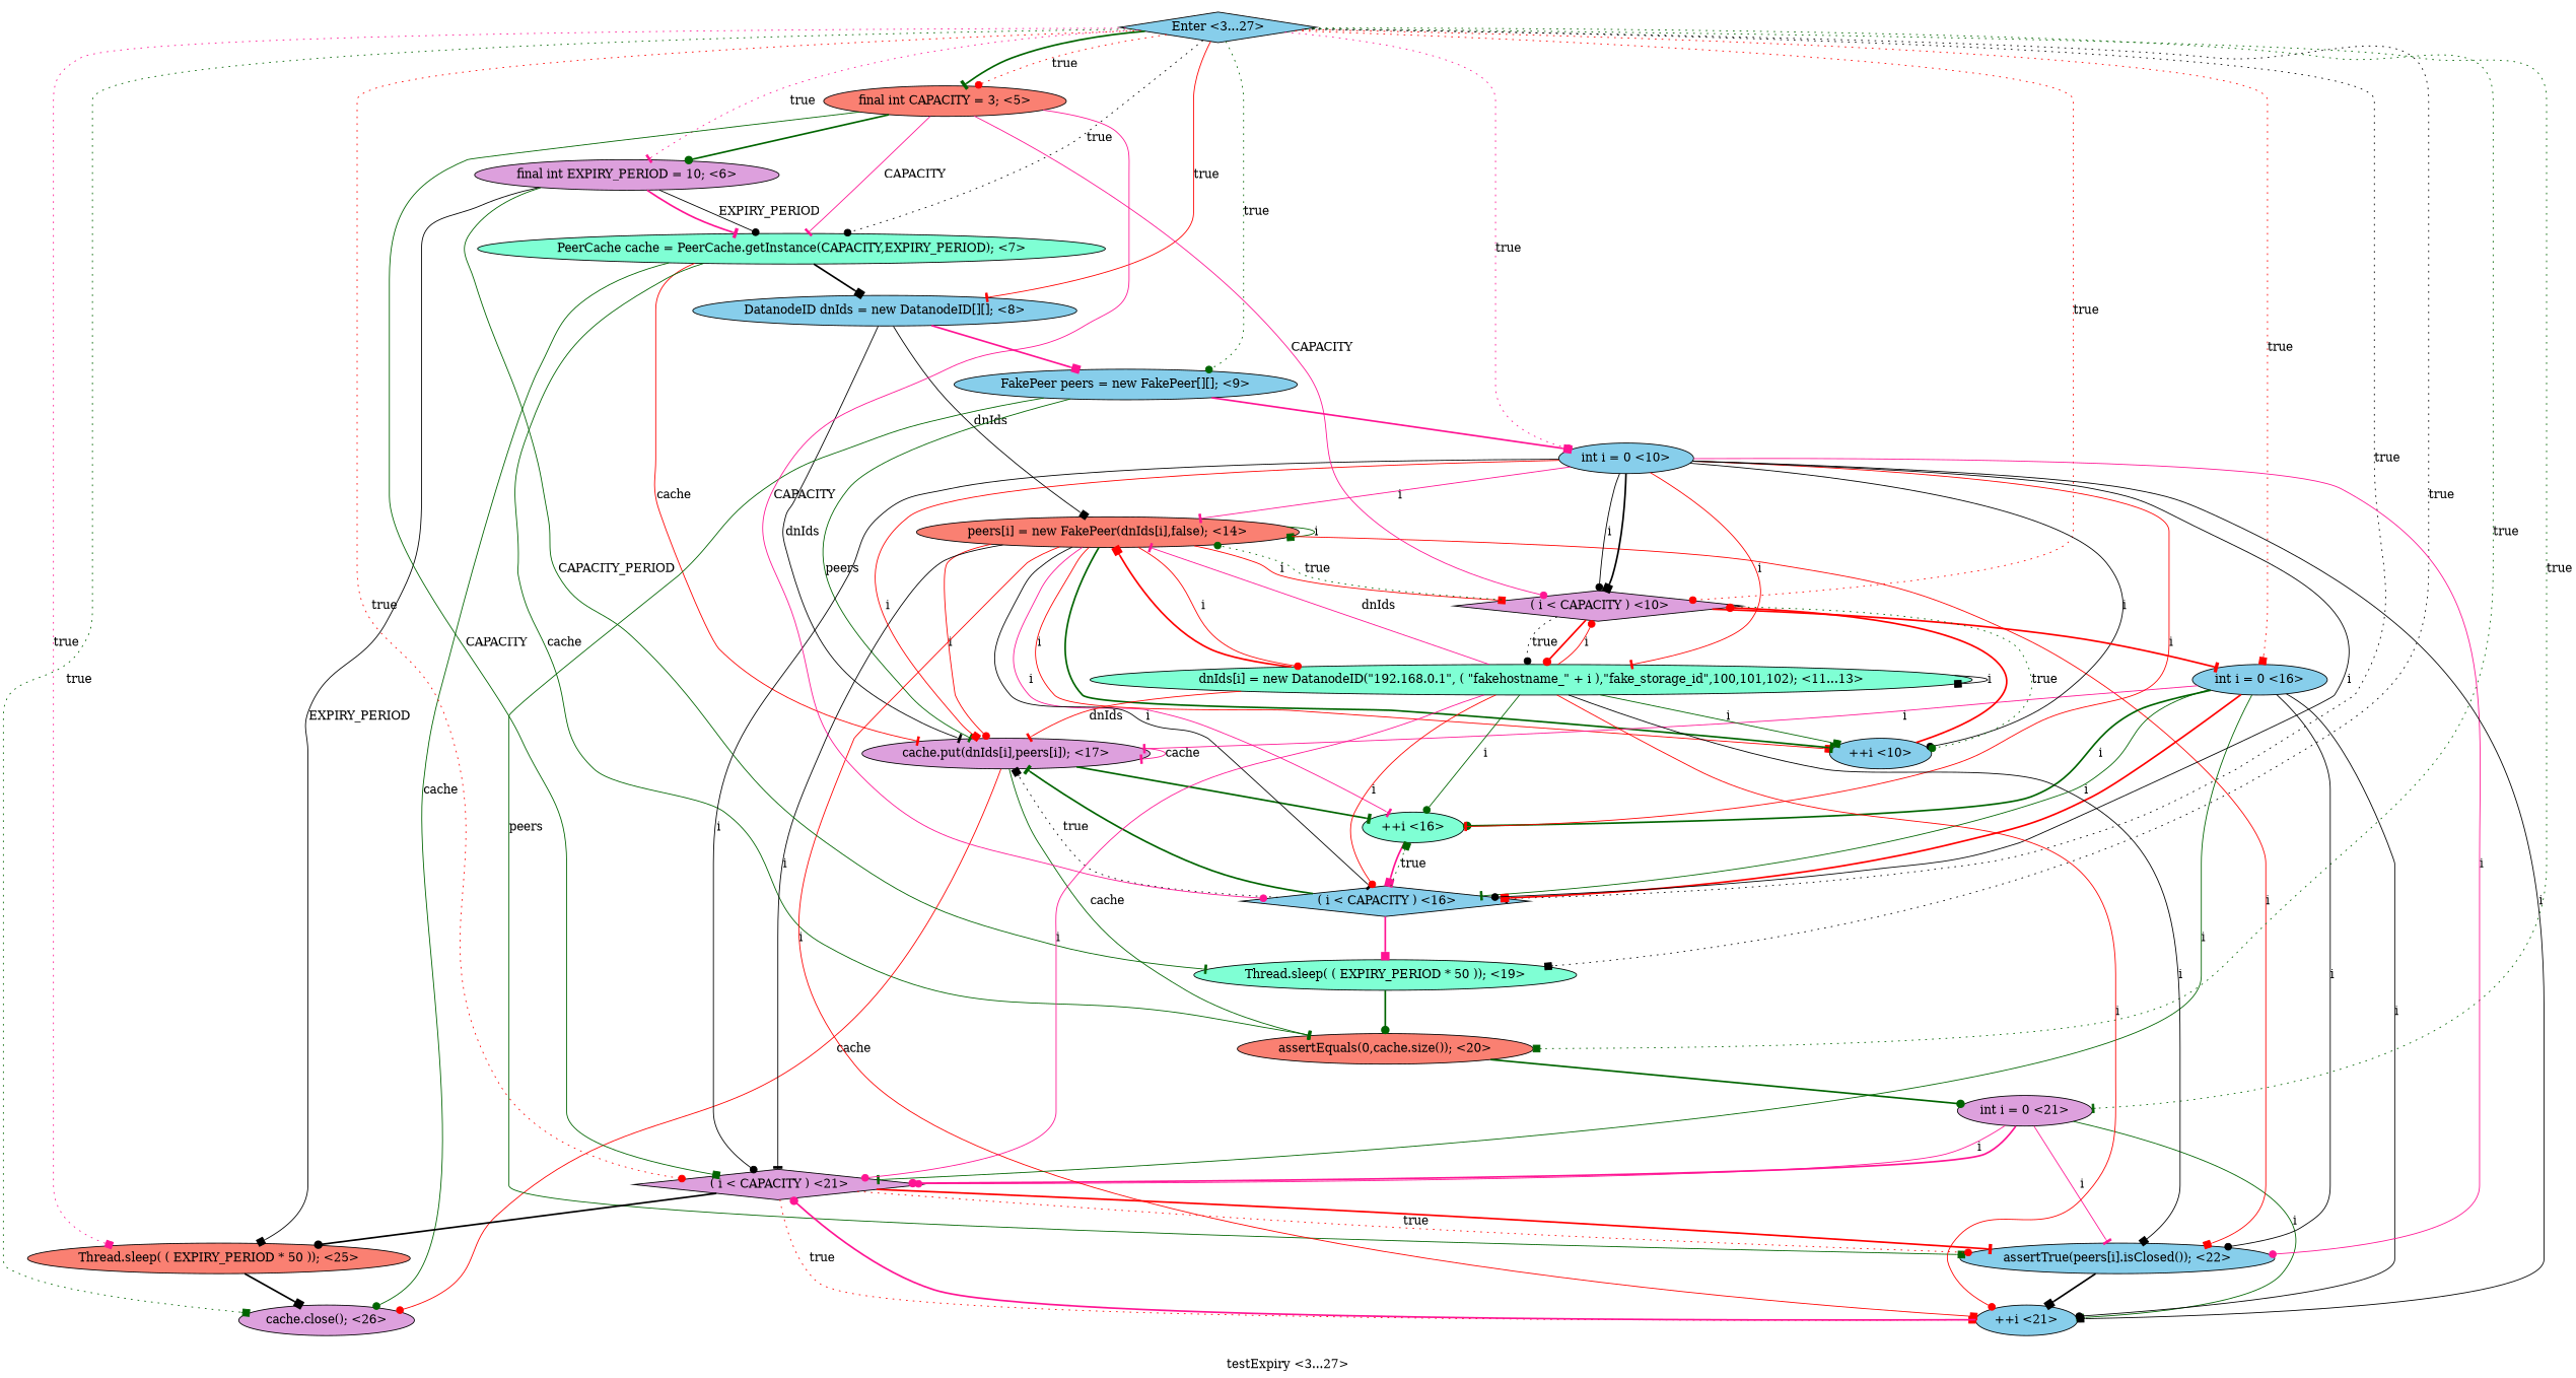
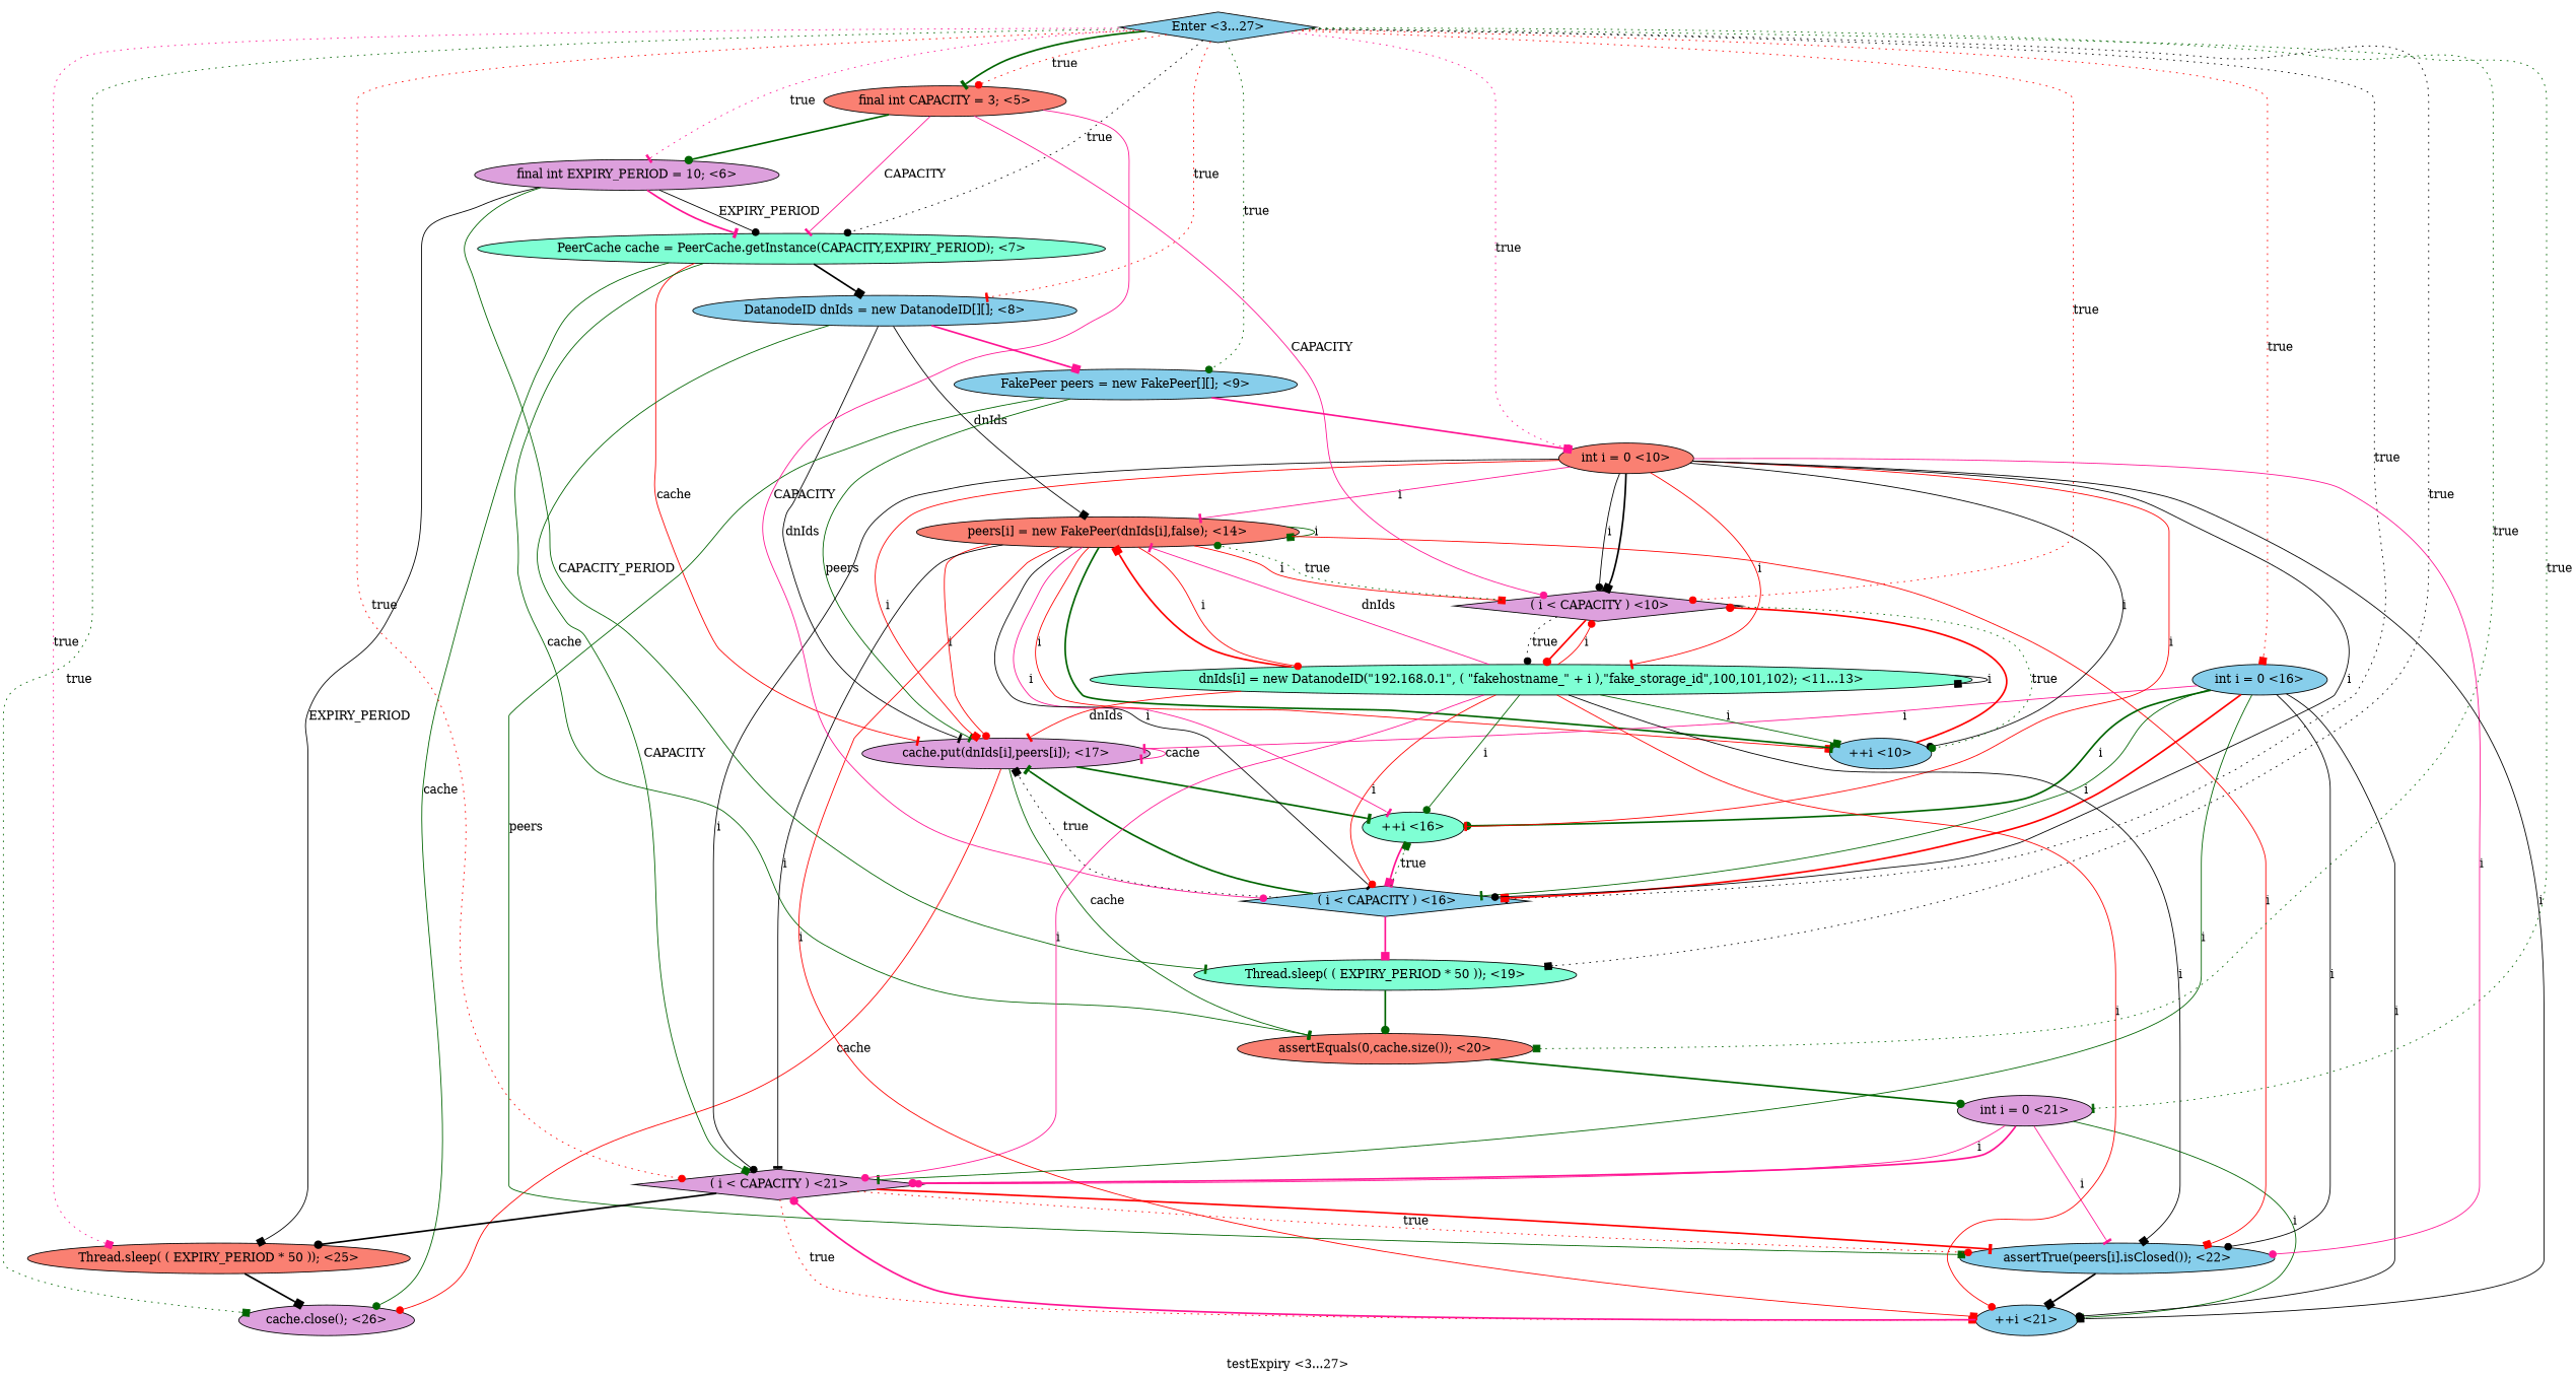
  digraph {
    label="testExpiry <3...27>"
    node [fillcolor=skyblue shape=ellipse style=filled]
    edge [arrowhead=dot color=darkgreen style=solid]
    n1 [fillcolor=aquamarine label="PeerCache cache = PeerCache.getInstance(CAPACITY,EXPIRY_PERIOD); <7>"]
    n2 [fillcolor=plum label="cache.close(); <26>"]
    n3 [fillcolor=plum label="cache.put(dnIds[i],peers[i]); <17>"]
    n4 [fillcolor=salmon label="assertEquals(0,cache.size()); <20>"]
    n5 [label="DatanodeID dnIds = new DatanodeID[][]; <8>"]
    n6 [fillcolor=aquamarine label="++i <16>"]
    n7 [fillcolor=plum label="int i = 0 <21>"]
    n8 [label="FakePeer peers = new FakePeer[][]; <9>"]
    n9 [fillcolor=salmon label="peers[i] = new FakePeer(dnIds[i],false); <14>"]
    n10 [label=" ( i < CAPACITY ) <16>" shape=diamond]
    n11 [label="Enter <3...27>" shape=diamond]
    n12 [fillcolor=aquamarine label="Thread.sleep( ( EXPIRY_PERIOD * 50 )); <19>"]
    n13 [fillcolor=salmon label="Thread.sleep( ( EXPIRY_PERIOD * 50 )); <25>"]
    n14 [label="int i = 0 <16>"]
    n15 [fillcolor=plum label="final int EXPIRY_PERIOD = 10; <6>"]
-   n16 [label="int i = 0 <10>"]
+   n16 [fillcolor=salmon label="int i = 0 <10>"]
    n17 [fillcolor=salmon label="final int CAPACITY = 3; <5>"]
    n18 [fillcolor=plum label=" ( i < CAPACITY ) <21>" shape=diamond]
    n19 [fillcolor=plum label=" ( i < CAPACITY ) <10>" shape=diamond]
    n20 [label="assertTrue(peers[i].isClosed()); <22>"]
    n21 [label="++i <21>"]
    n22 [fillcolor=aquamarine label="dnIds[i] = new DatanodeID(\"192.168.0.1\", ( \"fakehostname_\" + i ),\"fake_storage_id\",100,101,102); <11...13>"]
    n23 [label="++i <10>"]
    n1 -> n2 [label=cache]
    n1 -> n3 [arrowhead=tee color=red label=cache]
    n1 -> n4 [arrowhead=tee label=cache]
    n1 -> n5 [arrowhead=box color=black style=bold]
    n3 -> n2 [color=red label=cache]
    n3 -> n3 [arrowhead=tee color=deeppink label=cache]
    n3 -> n4 [arrowhead=tee label=cache]
    n3 -> n6 [arrowhead=tee style=bold]
    n4 -> n7 [style=bold]
    n5 -> n3 [arrowhead=tee color=black label=dnIds]
    n5 -> n8 [arrowhead=box color=deeppink style=bold]
    n5 -> n9 [arrowhead=box color=black label=dnIds]
    n6 -> n10 [arrowhead=box color=deeppink style=bold]
    n7 -> n18 [color=deeppink label=i]
    n7 -> n18 [color=deeppink style=bold]
    n7 -> n20 [arrowhead=tee color=deeppink label=i]
    n7 -> n21 [arrowhead=box label=i]
    n8 -> n3 [arrowhead=tee label=peers]
    n8 -> n16 [arrowhead=box color=deeppink style=bold]
    n8 -> n20 [arrowhead=box label=peers]
    n9 -> n3 [color=red label=i]
    n9 -> n6 [arrowhead=tee color=deeppink label=i]
    n9 -> n9 [arrowhead=box label=i]
    n9 -> n10 [arrowhead=tee color=black label=i]
    n9 -> n18 [arrowhead=tee color=black label=i]
    n9 -> n19 [arrowhead=box color=red label=i]
    n9 -> n20 [arrowhead=box color=red label=i]
    n9 -> n21 [arrowhead=box color=red label=i]
    n9 -> n22 [color=red label=i]
    n9 -> n23 [arrowhead=box color=red label=i]
    n9 -> n23 [arrowhead=tee style=bold]
    n10 -> n3 [arrowhead=box color=black label=true style=dotted]
    n10 -> n3 [arrowhead=tee style=bold]
    n10 -> n6 [arrowhead=box label=true style=dotted]
    n10 -> n12 [arrowhead=box color=deeppink style=bold]
    n11 -> n1 [color=black label=true style=dotted]
    n11 -> n2 [arrowhead=box label=true style=dotted]
    n11 -> n4 [arrowhead=box label=true style=dotted]
-   n11 -> n5 [arrowhead=tee color=red label=true]
+   n11 -> n5 [arrowhead=tee color=red label=true style=dotted]
    n11 -> n7 [arrowhead=tee label=true style=dotted]
    n11 -> n8 [label=true style=dotted]
    n11 -> n10 [arrowhead=tee color=black label=true style=dotted]
    n11 -> n12 [arrowhead=box color=black label=true style=dotted]
    n11 -> n13 [arrowhead=box color=deeppink label=true style=dotted]
    n11 -> n14 [arrowhead=box color=red label=true style=dotted]
    n11 -> n15 [arrowhead=tee color=deeppink label=true style=dotted]
    n11 -> n16 [color=deeppink label=true style=dotted]
    n11 -> n17 [color=red label=true style=dotted]
    n11 -> n17 [arrowhead=tee style=bold]
    n11 -> n18 [color=red label=true style=dotted]
    n11 -> n19 [color=red label=true style=dotted]
    n12 -> n4 [style=bold]
    n13 -> n2 [arrowhead=box color=black style=bold]
    n14 -> n3 [arrowhead=tee color=deeppink label=i]
    n14 -> n6 [label=i style=bold]
    n14 -> n10 [arrowhead=tee label=i]
    n14 -> n10 [arrowhead=box color=red style=bold]
    n14 -> n18 [arrowhead=tee label=i]
    n14 -> n20 [color=black label=i]
    n14 -> n21 [color=black label=i]
    n15 -> n1 [color=black label=EXPIRY_PERIOD]
    n15 -> n1 [arrowhead=tee color=deeppink style=bold]
    n15 -> n12 [arrowhead=tee label=CAPACITY_PERIOD]
    n15 -> n13 [arrowhead=box color=black label=EXPIRY_PERIOD]
    n16 -> n3 [arrowhead=box color=red label=i]
    n16 -> n6 [arrowhead=tee color=red label=i]
    n16 -> n9 [arrowhead=tee color=deeppink label=i]
    n16 -> n10 [color=black label=i]
    n16 -> n18 [color=black label=i]
    n16 -> n19 [color=black label=i]
    n16 -> n19 [arrowhead=box color=black style=bold]
    n16 -> n20 [color=deeppink label=i]
    n16 -> n21 [arrowhead=box color=black label=i]
    n16 -> n22 [arrowhead=tee color=red label=i]
    n16 -> n23 [color=black label=i]
    n17 -> n1 [arrowhead=tee color=deeppink label=CAPACITY]
    n17 -> n10 [color=deeppink label=CAPACITY]
    n17 -> n15 [style=bold]
-   n17 -> n18 [arrowhead=box label=CAPACITY]
+   n5 -> n18 [arrowhead=box label=CAPACITY]
    n17 -> n19 [color=deeppink label=CAPACITY]
    n18 -> n13 [color=black style=bold]
    n18 -> n20 [color=red label=true style=dotted]
    n18 -> n20 [arrowhead=tee color=red style=bold]
    n18 -> n21 [arrowhead=box color=red label=true style=dotted]
    n19 -> n9 [label=true style=dotted]
-   n19 -> n14 [arrowhead=tee color=red style=bold]
    n19 -> n22 [color=black label=true style=dotted]
    n19 -> n22 [color=red style=bold]
    n19 -> n23 [label=true style=dotted]
    n20 -> n21 [arrowhead=box color=black style=bold]
    n21 -> n18 [color=deeppink style=bold]
    n22 -> n3 [arrowhead=tee color=red label=dnIds]
    n22 -> n6 [label=i]
    n22 -> n9 [arrowhead=tee color=deeppink label=dnIds]
    n22 -> n9 [arrowhead=box color=red style=bold]
    n22 -> n10 [color=red label=i]
    n22 -> n18 [color=deeppink label=i]
    n22 -> n19 [color=red label=i]
    n22 -> n20 [arrowhead=box color=black label=i]
    n22 -> n21 [color=red label=i]
    n22 -> n22 [arrowhead=box color=black label=i]
    n22 -> n23 [arrowhead=box label=i]
    n23 -> n19 [color=red style=bold]
  }
